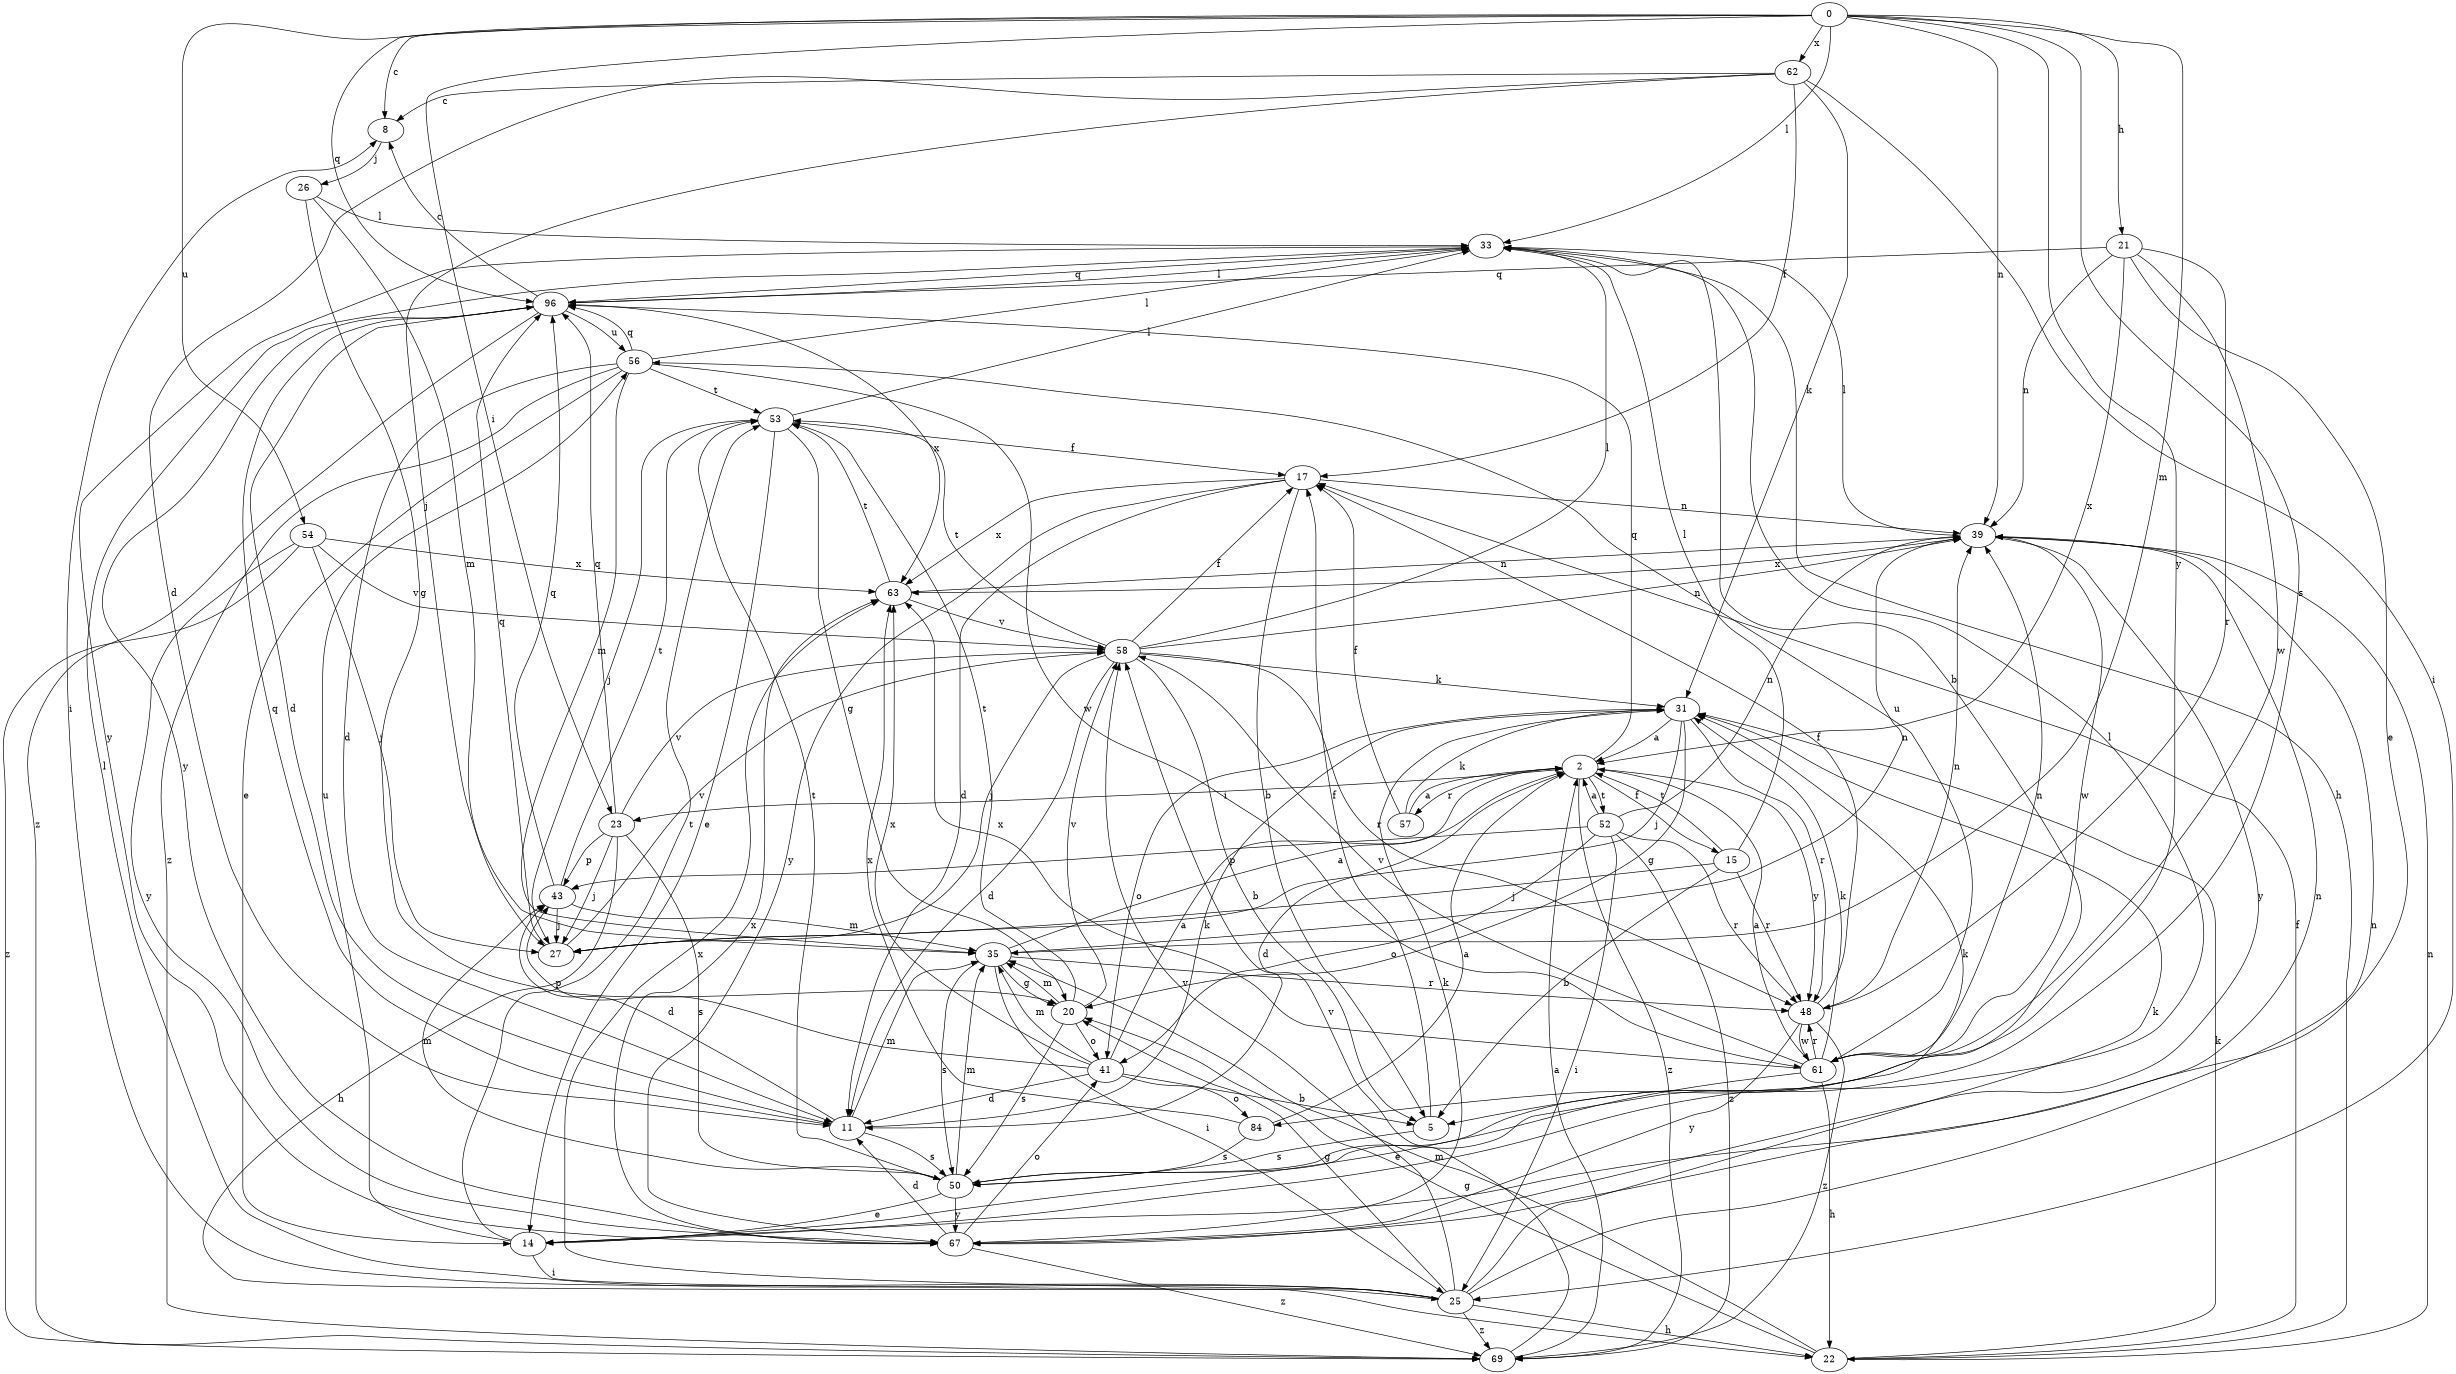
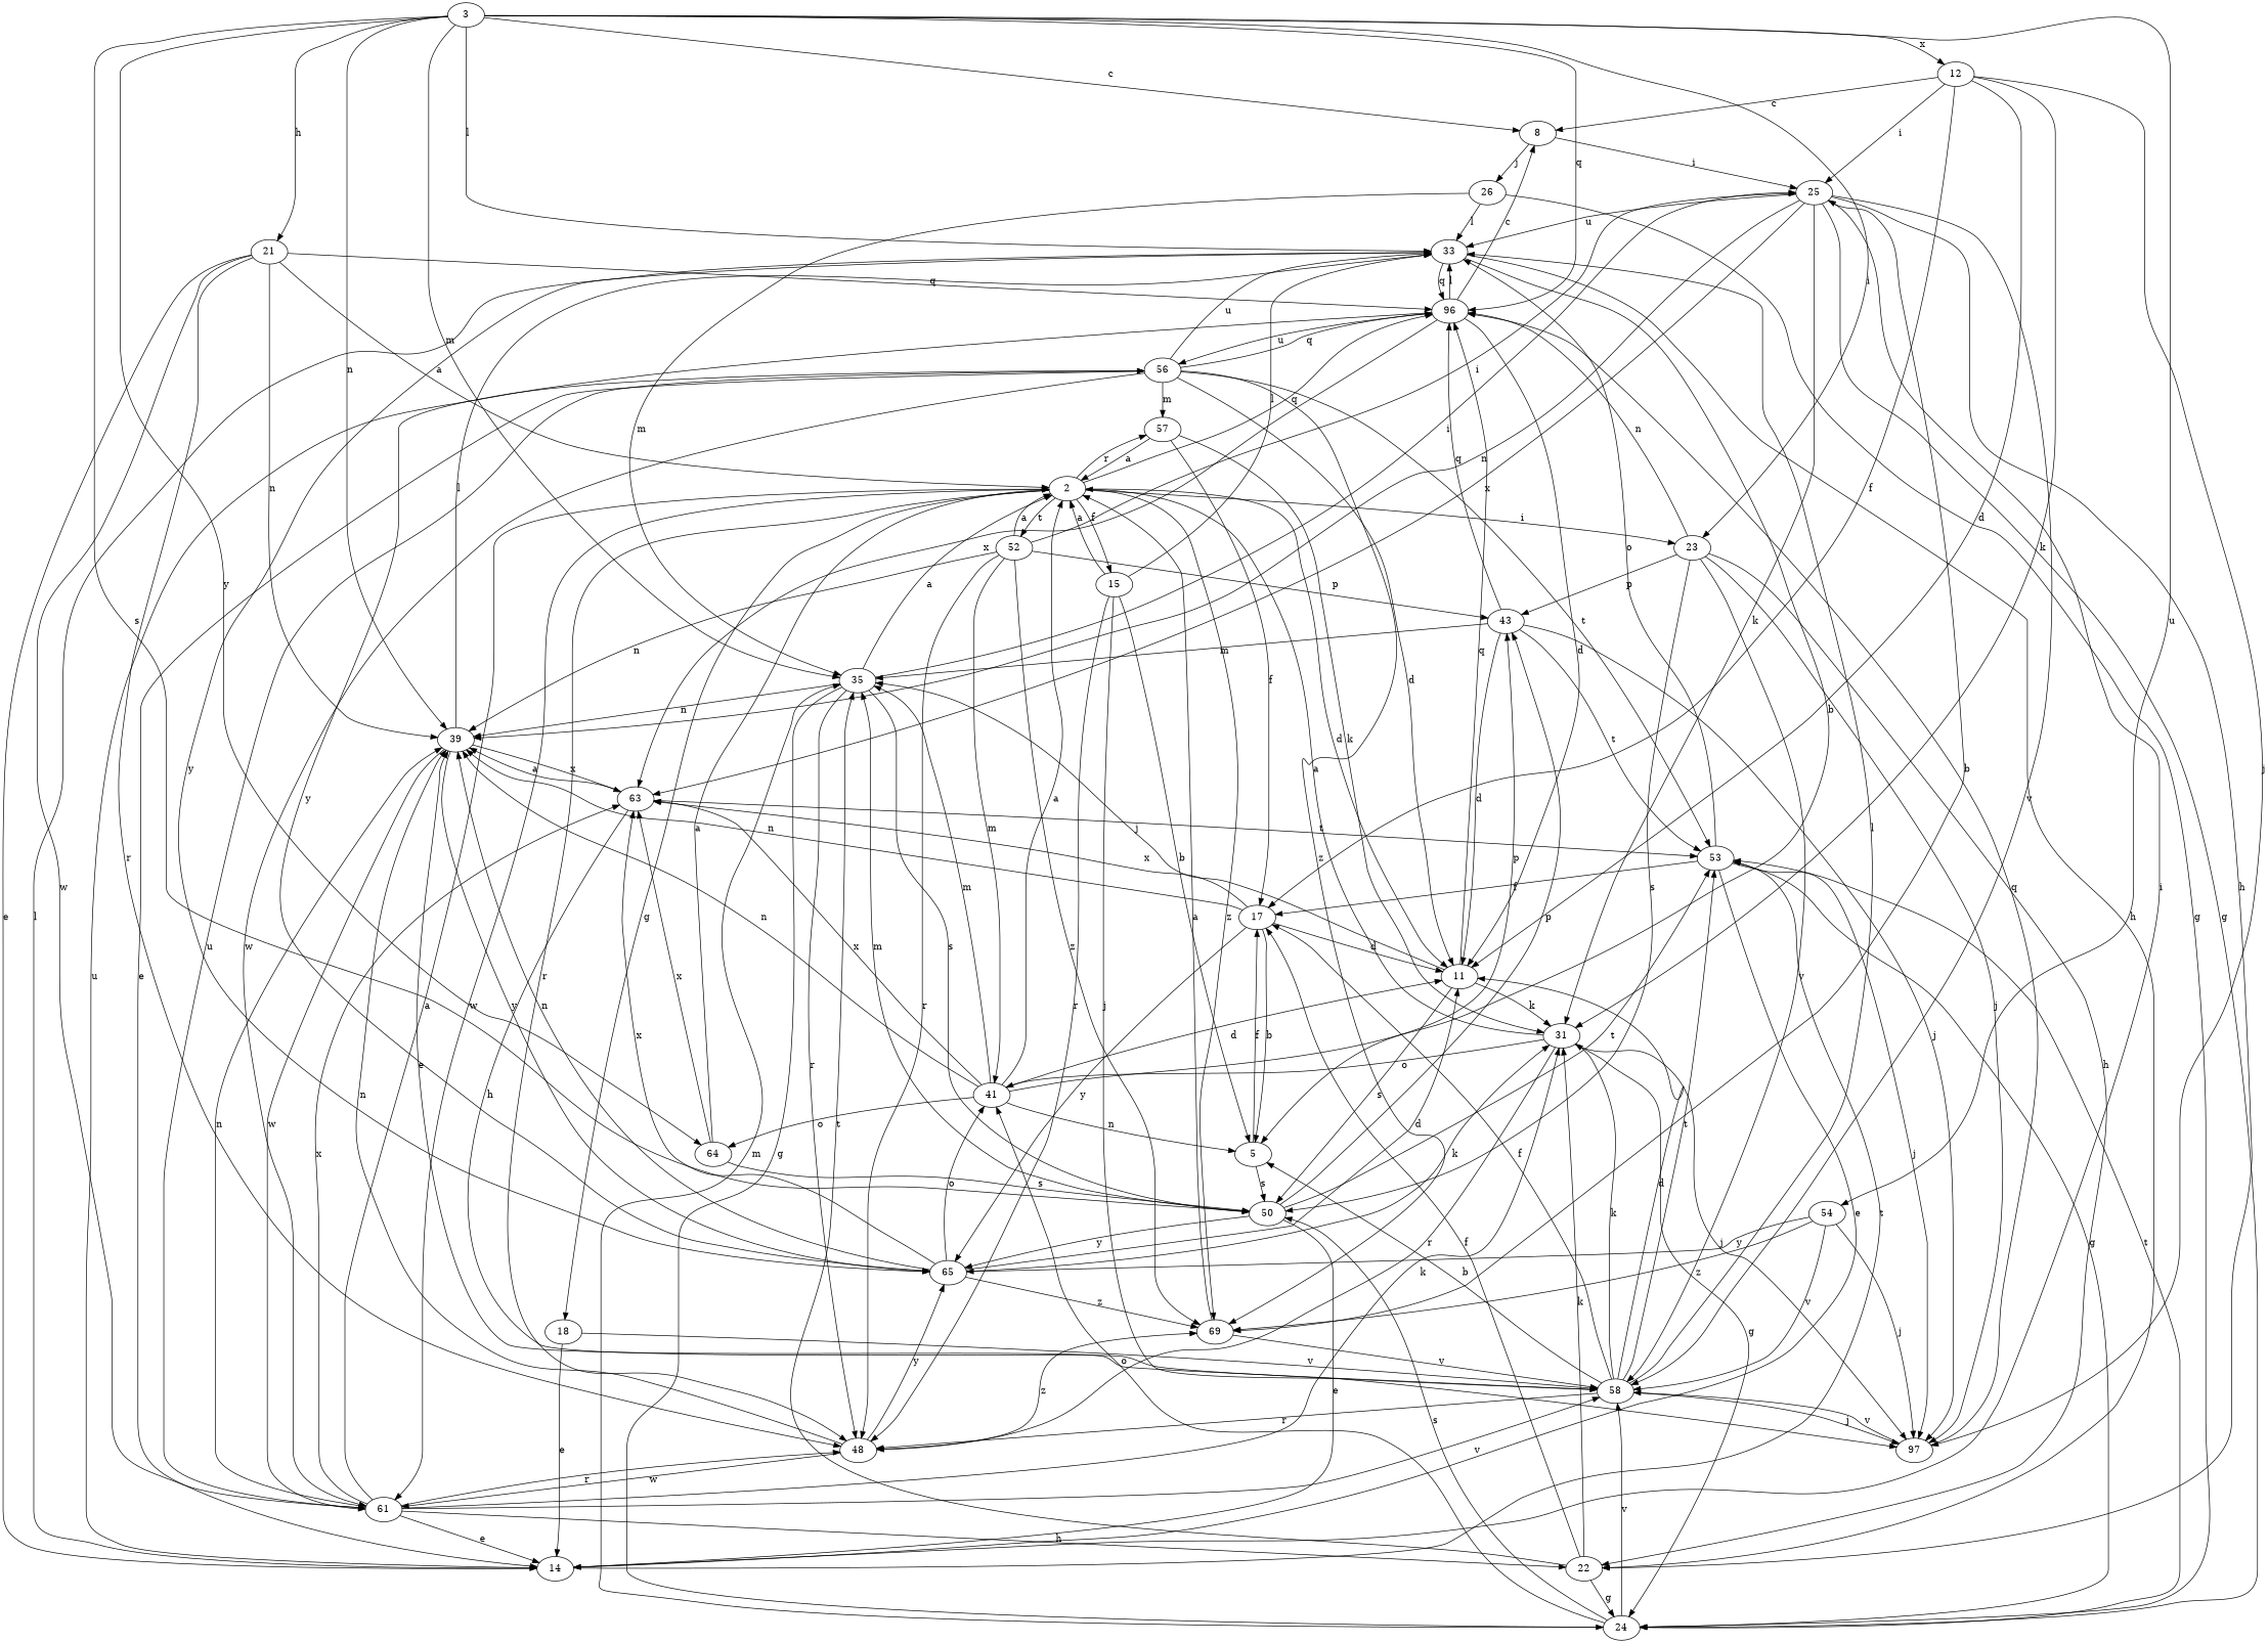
  strict digraph {
    fontname="DejaVu Serif"
    node [fontname="DejaVu Serif"]
    edge [fontname="DejaVu Serif"]
-   0
+   0 [label=3]
    8
    21
    23
    33
    35
    39
    n8 [label=96]
    50
    54
-   62
-   64 [label=84]
+   62 [label=12]
+   64
    25
    26
    2
    48
    61
    14
-   27
+   27 [label=97]
    58
    22
    43
    5
-   65 [label=67]
-   20
+   65
+   20 [label=24]
    63
    11
    69
    56
    31
    53
    17
    15
+   18
    n35 [label=57]
    52
    41
    0 -> 8 [label=c]
    0 -> 21 [label=h]
    0 -> 23 [label=i]
    0 -> 33 [label=l]
    0 -> 35 [label=m]
    0 -> 39 [label=n]
    0 -> n8 [label=q]
    0 -> 50 [label=s]
    0 -> 54 [label=u]
    0 -> 62 [label=x]
    0 -> 64 [label=y]
-   25 -> 8 [label=i]
+   8 -> 25 [label=i]
    8 -> 26 [label=j]
    21 -> 39 [label=n]
    21 -> n8 [label=q]
-   21 -> 2 [label=x]
+   21 -> 2 [label=a]
    21 -> 48 [label=r]
    21 -> 61 [label=w]
    21 -> 14 [label=e]
-   23 -> n8 [label=q]
+   23 -> n8 [label=n]
    23 -> 50 [label=s]
    23 -> 27 [label=j]
    23 -> 58 [label=v]
    23 -> 22 [label=h]
    23 -> 43 [label=p]
    33 -> n8 [label=q]
    33 -> 22 [label=h]
    33 -> 5 [label=b]
    33 -> 65 [label=y]
    35 -> 39 [label=n]
    35 -> 50 [label=s]
    35 -> 25 [label=i]
    35 -> 2 [label=a]
    35 -> 48 [label=r]
    35 -> 20 [label=g]
    39 -> 33 [label=l]
    39 -> 61 [label=w]
    39 -> 65 [label=y]
    39 -> 63 [label=x]
    n8 -> 8 [label=c]
    n8 -> 33 [label=l]
    n8 -> 65 [label=y]
    n8 -> 63 [label=x]
    n8 -> 11 [label=d]
-   n8 -> 69 [label=z]
    n8 -> 56 [label=u]
    50 -> 35 [label=m]
    50 -> 14 [label=e]
-   50 -> 43 [label=m]
+   50 -> 43 [label=p]
    50 -> 65 [label=y]
-   50 -> 31 [label=k]
    50 -> 53 [label=t]
    54 -> 27 [label=j]
    54 -> 58 [label=v]
    54 -> 65 [label=y]
-   54 -> 63 [label=x]
    54 -> 69 [label=z]
    62 -> 8 [label=c]
    62 -> 25 [label=i]
    62 -> 27 [label=j]
    62 -> 11 [label=d]
    62 -> 31 [label=k]
    62 -> 17 [label=f]
    64 -> 50 [label=s]
    64 -> 2 [label=a]
    64 -> 63 [label=x]
-   25 -> 33 [label=l]
+   25 -> 33 [label=u]
    25 -> 39 [label=n]
    25 -> 58 [label=v]
    25 -> 22 [label=h]
    25 -> 20 [label=g]
    25 -> 63 [label=x]
-   25 -> 69 [label=z]
+   25 -> 69 [label=b]
    25 -> 31 [label=k]
    26 -> 33 [label=l]
    26 -> 35 [label=m]
    26 -> 20 [label=g]
    2 -> 23 [label=i]
    2 -> n8 [label=q]
-   2 -> 48 [label=y]
+   2 -> 48 [label=r]
+   2 -> 61 [label=w]
    2 -> 11 [label=d]
    2 -> 69 [label=z]
    2 -> 15 [label=f]
+   2 -> 18 [label=g]
    2 -> n35 [label=r]
    2 -> 52 [label=t]
    48 -> 39 [label=n]
    48 -> 61 [label=w]
    48 -> 65 [label=y]
    48 -> 69 [label=z]
-   48 -> 17 [label=f]
    61 -> 39 [label=n]
    61 -> 2 [label=a]
    61 -> 48 [label=r]
    61 -> 14 [label=e]
    61 -> 58 [label=v]
    61 -> 22 [label=h]
    61 -> 63 [label=x]
    61 -> 56 [label=u]
    61 -> 31 [label=k]
    14 -> 33 [label=l]
    14 -> 25 [label=i]
    14 -> 56 [label=u]
    14 -> 53 [label=t]
    27 -> n8 [label=q]
    27 -> 58 [label=v]
    58 -> 33 [label=l]
-   58 -> 39 [label=n]
+   58 -> 39 [label=e]
    58 -> 48 [label=r]
    58 -> 27 [label=j]
    58 -> 5 [label=b]
    58 -> 11 [label=d]
    58 -> 31 [label=k]
    58 -> 53 [label=t]
    58 -> 17 [label=f]
-   22 -> 35 [label=m]
-   22 -> 39 [label=n]
+   22 -> 35 [label=t]
+   41 -> 39 [label=n]
    22 -> 20 [label=g]
    22 -> 31 [label=k]
    22 -> 17 [label=f]
    43 -> 35 [label=m]
    43 -> n8 [label=q]
    43 -> 27 [label=j]
-   11 -> 43 [label=d]
+   43 -> 11 [label=d]
    43 -> 53 [label=t]
    5 -> 50 [label=s]
    5 -> 17 [label=f]
    65 -> 39 [label=n]
    65 -> 63 [label=x]
    65 -> 11 [label=d]
    65 -> 69 [label=z]
    65 -> 31 [label=k]
    65 -> 41 [label=o]
    20 -> 35 [label=m]
    20 -> 50 [label=s]
    20 -> 58 [label=v]
    20 -> 53 [label=t]
    20 -> 41 [label=o]
-   63 -> 39 [label=n]
-   63 -> 58 [label=v]
+   63 -> 39 [label=a]
+   63 -> 58 [label=h]
    63 -> 53 [label=t]
-   11 -> 35 [label=m]
+   11 -> 35 [label=j]
    11 -> n8 [label=q]
    11 -> 50 [label=s]
    11 -> 31 [label=k]
    69 -> 2 [label=a]
    69 -> 58 [label=v]
-   56 -> 33 [label=l]
-   56 -> 35 [label=m]
+   56 -> 33 [label=u]
+   56 -> n35 [label=m]
    56 -> n8 [label=q]
    56 -> 61 [label=w]
    56 -> 14 [label=e]
    56 -> 11 [label=d]
    56 -> 69 [label=z]
    56 -> 53 [label=t]
    31 -> 2 [label=a]
    31 -> 48 [label=r]
    31 -> 27 [label=j]
    31 -> 20 [label=g]
    31 -> 41 [label=o]
-   53 -> 33 [label=l]
+   53 -> 33 [label=o]
    53 -> 14 [label=e]
    53 -> 27 [label=j]
    53 -> 20 [label=g]
    53 -> 17 [label=f]
    17 -> 39 [label=n]
    17 -> 5 [label=b]
    17 -> 65 [label=y]
    17 -> 63 [label=x]
    17 -> 11 [label=d]
    15 -> 33 [label=l]
-   15 -> 2 [label=t]
+   15 -> 2 [label=a]
    15 -> 48 [label=r]
    15 -> 27 [label=j]
    15 -> 5 [label=b]
+   18 -> 14 [label=e]
+   18 -> 58 [label=v]
    n35 -> 2 [label=a]
    n35 -> 31 [label=k]
    n35 -> 17 [label=f]
    52 -> 39 [label=n]
    52 -> 25 [label=i]
    52 -> 2 [label=a]
    52 -> 48 [label=r]
    52 -> 43 [label=p]
    52 -> 69 [label=z]
-   52 -> 41 [label=o]
+   52 -> 41 [label=m]
    41 -> 35 [label=m]
    41 -> 64 [label=o]
    41 -> 2 [label=a]
    41 -> 43 [label=p]
-   41 -> 5 [label=b]
+   41 -> 5 [label=n]
    41 -> 63 [label=x]
    41 -> 11 [label=d]
  }
